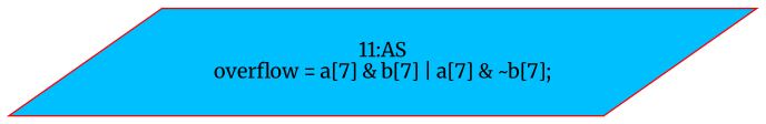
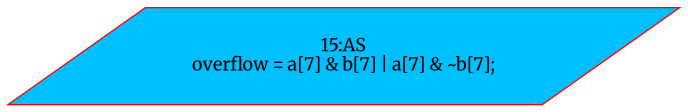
  strict digraph {
    rankdir=LR
    fontname=Merriweather
-   n1 [ast="<pyverilog.vparser.ast.Assign object at 0x7feefeca8d10>" def_var="['overflow']" fillcolor=deepskyblue label="11:AS\noverflow = a[7] & b[7] | a[7] & ~b[7];" statements="[]" style=filled typ=Assign use_var="['a', 'b', 'a', 'b']" color=red shape=parallelogram fontname=Merriweather]
+   n1 [ast="<pyverilog.vparser.ast.Assign object at 0x7feefeca8d10>" def_var="['overflow']" fillcolor=deepskyblue label="15:AS\noverflow = a[7] & b[7] | a[7] & ~b[7];" statements="[]" style=filled typ=Assign use_var="['a', 'b', 'a', 'b']" color=red shape=parallelogram fontname=Merriweather]
  }
